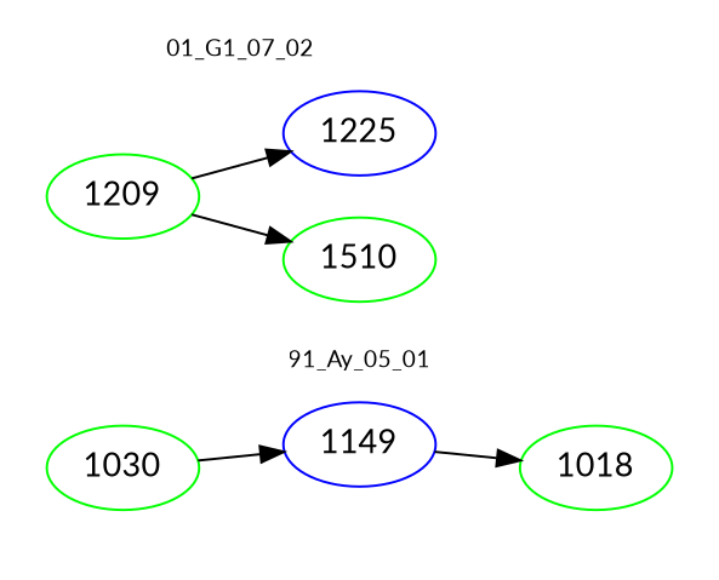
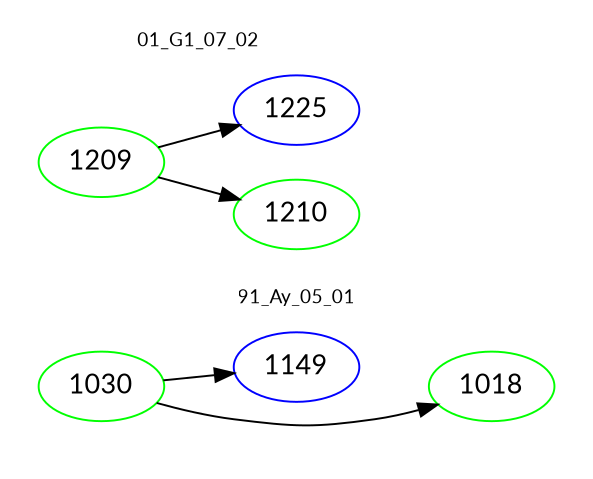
  digraph {
    fontname=Lato
    rankdir=LR
    node [color=green fontname=Lato]
    edge [color=black fontname=Lato]
    n1 [label=1030]
    n2 [label=1018]
    n3 [color=blue label=1149]
    n4 [label=1209]
-   n5 [label=1510]
+   n5 [label=1210]
    n6 [color=blue label=1225]
    subgraph cluster_1 {
      color=white
      fontsize=10
      label="91_Ay_05_01"
      n1
      n2
      n3
    }
    subgraph cluster_2 {
      color=white
      fontsize=10
      label="01_G1_07_02"
      n4
      n5
      n6
    }
-   n3 -> n2
+   n1 -> n2
    n1 -> n3
    n4 -> n5
    n4 -> n6
  }
